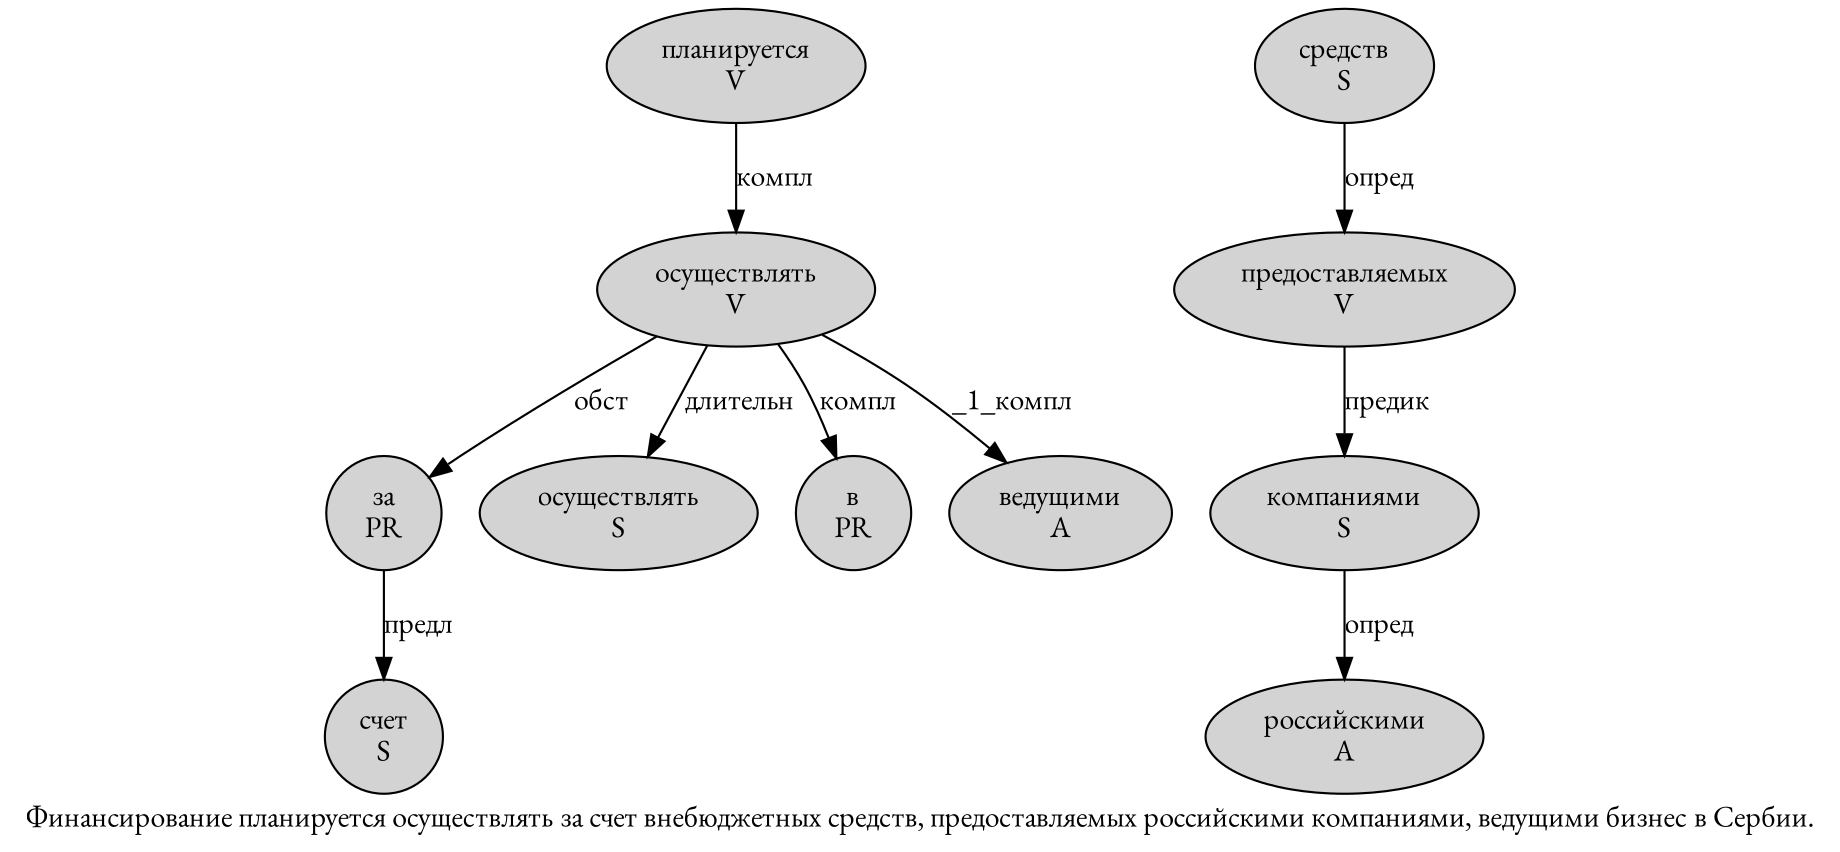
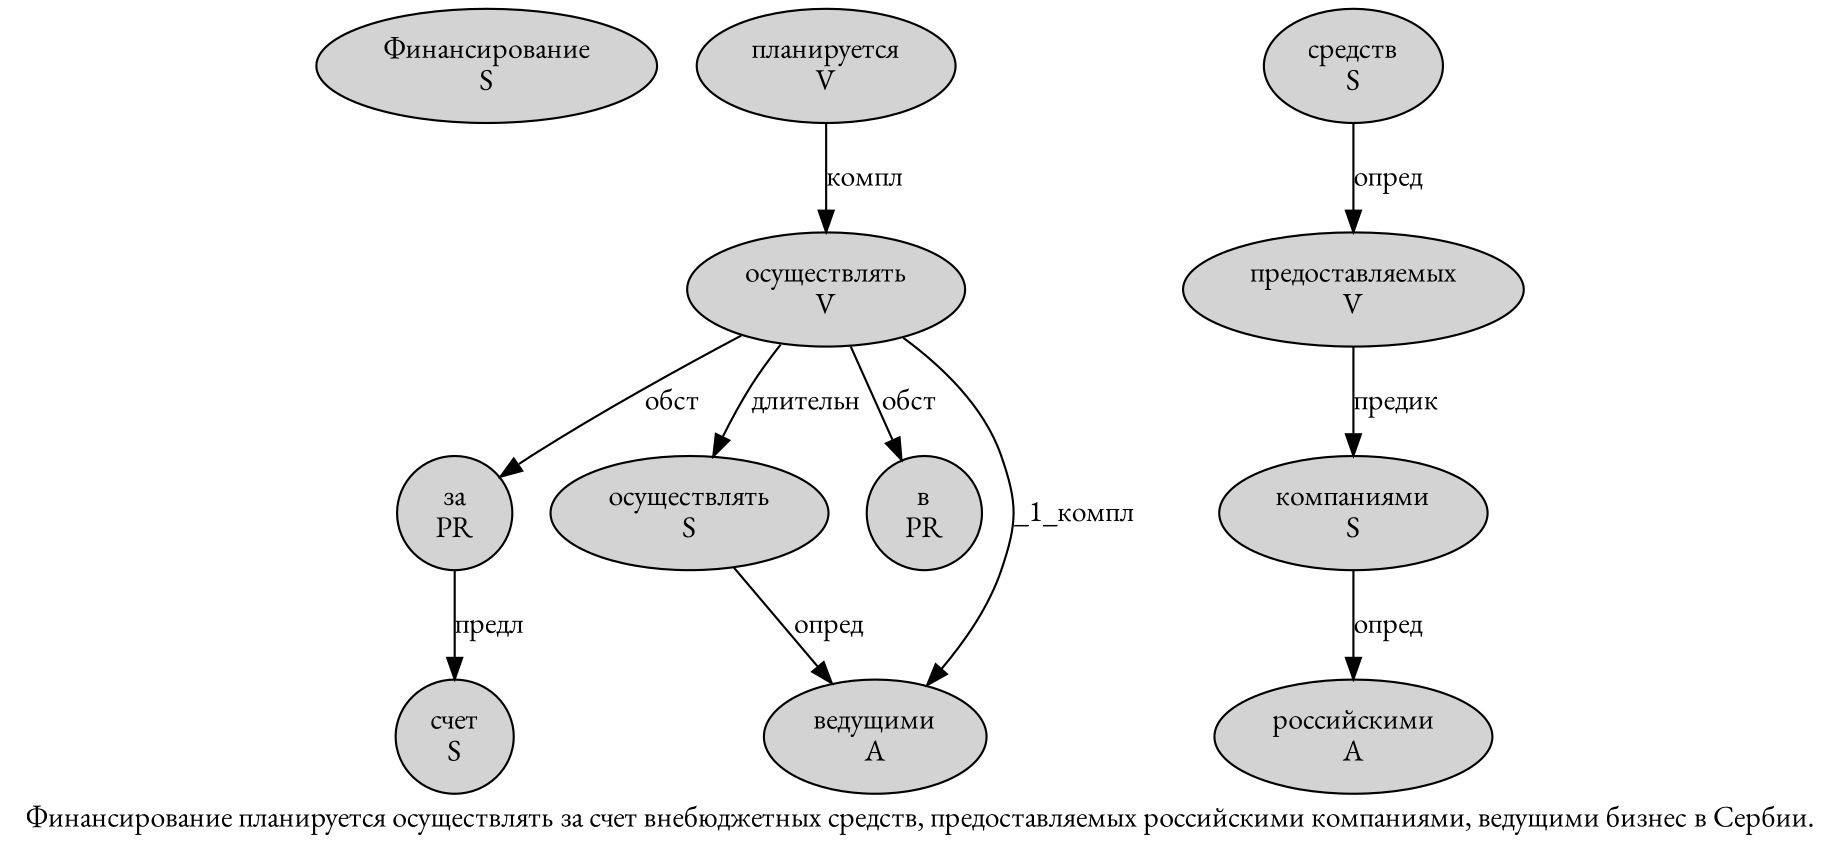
  digraph {
    fontname="EB Garamond"
    label="Финансирование планируется осуществлять за счет внебюджетных средств, предоставляемых российскими компаниями, ведущими бизнес в Сербии."
    node [fillcolor=lightgray fontname="EB Garamond" penwidth=1 shape=ellipse style=filled]
    edge [fontname="EB Garamond"]
+   n1 [label="Финансирование\nS"]
    n2 [label="планируется\nV"]
    n3 [label="осуществлять\nV"]
    n4 [label="за\nPR"]
    n5 [label="осуществлять\nS"]
    n6 [label="в\nPR"]
    n7 [label="ведущими\nA"]
    n8 [label="счет\nS"]
    n9 [label="средств\nS"]
    n10 [label="предоставляемых\nV"]
    n11 [label="компаниями\nS"]
    n12 [label="российскими\nA"]
    n2 -> n3 [label="компл"]
    n3 -> n4 [label="обст"]
    n3 -> n5 [label="длительн"]
-   n3 -> n6 [label="компл"]
+   n3 -> n6 [label="обст"]
    n3 -> n7 [label="_1_компл"]
    n4 -> n8 [label="предл"]
+   n5 -> n7 [label="опред"]
    n9 -> n10 [label="опред"]
    n10 -> n11 [label="предик"]
    n11 -> n12 [label="опред"]
  }
